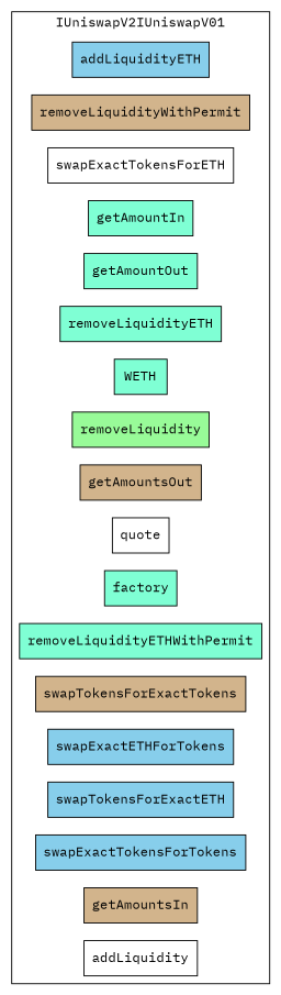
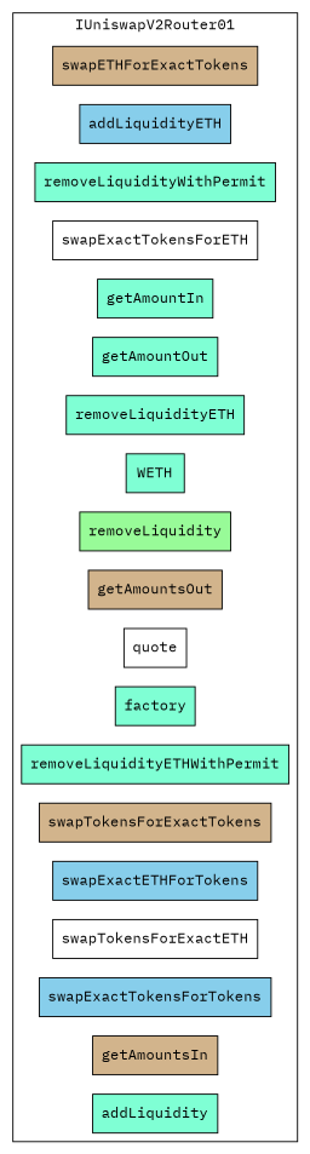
  strict digraph {
    rankdir=LR
    fontname="IBM Plex Mono"
    node [shape=box style=filled fillcolor=aquamarine fontname="IBM Plex Mono"]
+   n1 [label=swapETHForExactTokens fillcolor=tan]
    n2 [label=addLiquidityETH fillcolor=skyblue]
-   n3 [label=removeLiquidityWithPermit fillcolor=tan]
+   n3 [label=removeLiquidityWithPermit]
    n4 [label=swapExactTokensForETH fillcolor=white]
    n5 [label=getAmountIn]
    n6 [label=getAmountOut]
    n7 [label=removeLiquidityETH]
    n8 [label=WETH]
    n9 [label=removeLiquidity fillcolor=palegreen]
    n10 [label=getAmountsOut fillcolor=tan]
    n11 [label=quote fillcolor=white]
    n12 [label=factory]
    n13 [label=removeLiquidityETHWithPermit]
    n14 [label=swapTokensForExactTokens fillcolor=tan]
    n15 [label=swapExactETHForTokens fillcolor=skyblue]
-   n16 [label=swapTokensForExactETH fillcolor=skyblue]
+   n16 [label=swapTokensForExactETH fillcolor=white]
    n17 [label=swapExactTokensForTokens fillcolor=skyblue]
    n18 [label=getAmountsIn fillcolor=tan]
-   n19 [label=addLiquidity fillcolor=white]
+   n19 [label=addLiquidity]
    subgraph cluster_1 {
-     label=IUniswapV2IUniswapV01
+     label=IUniswapV2Router01
+     n1
      n2
      n3
      n4
      n5
      n6
      n7
      n8
      n9
      n10
      n11
      n12
      n13
      n14
      n15
      n16
      n17
      n18
      n19
    }
    subgraph cluster_2 {
      label="[Solidity]"
    }
  }
